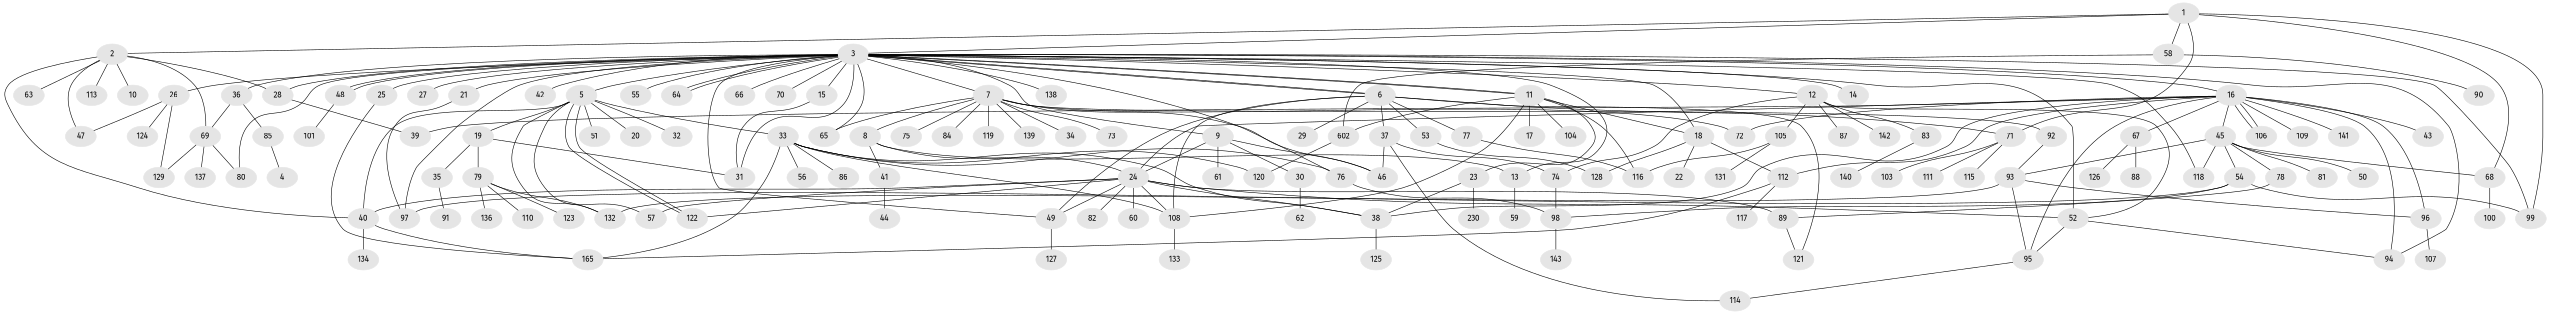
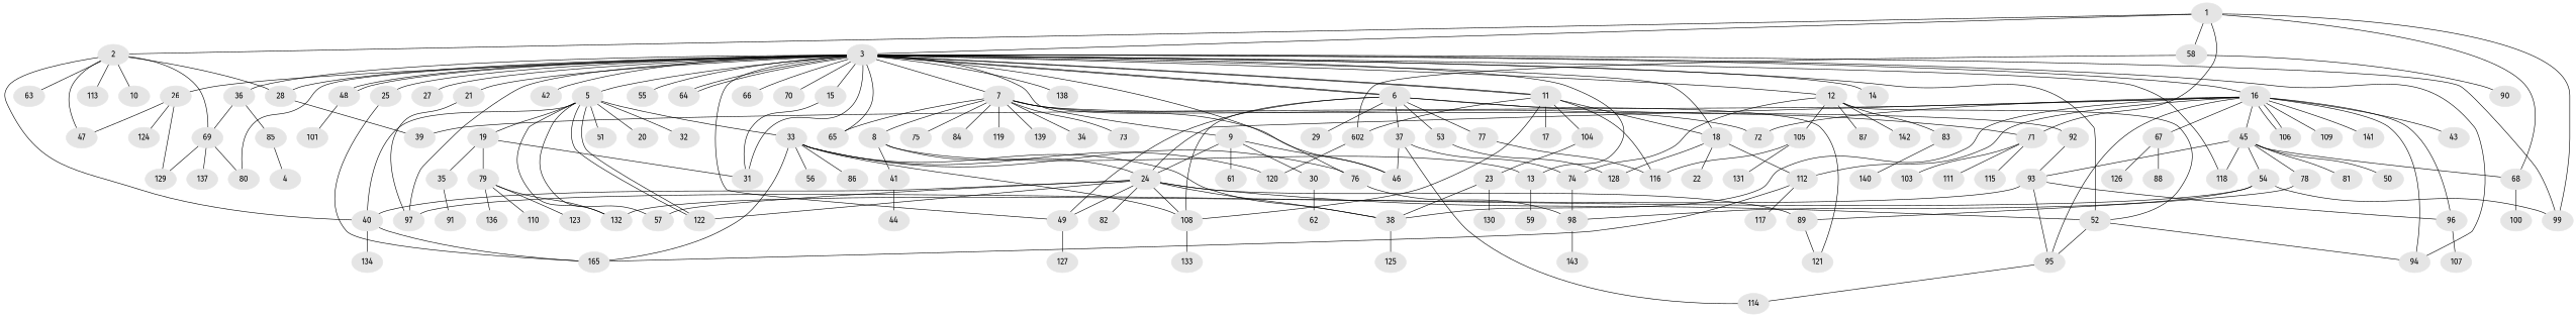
  graph {
    fontname="Fira Sans"
    node [color=gray90 fontname="Fira Sans" style=filled]
    edge [fontname="Fira Sans"]
    1
    2
    3
    58
    68
    71
    99
    10
    28
    40
    47
    63
    69
    113
    5
    6
    7
    9
    11
    12
    13
    14
    15
    16
    18
    21
    25
    26
    27
    31
    36
    42
    48
    49
    52
    55
    64
    65
    66
    70
    76
    80
    94
    97
    118
    138
    n47 [label=602]
    90
    100
    103
    111
    115
    39
    n54 [label=165]
    134
    129
    137
    19
    20
    32
    33
    51
    57
    122
    132
    29
    37
    53
    77
    108
    121
    8
    34
    46
    72
    73
    75
    84
    92
    119
    139
    24
    30
    61
    17
    23
    104
    116
    74
    83
    87
    105
    142
    59
    38
    43
    45
    67
    95
    96
    106
    109
    112
    141
    22
    128
    124
    85
    101
    127
    98
    89
    35
    79
    56
    86
    120
    114
    133
    41
    93
-   60
    82
    44
    62
-   130 [label=230]
+   130
    140
    131
    125
    50
    54
    78
    81
    88
    126
    107
    117
    91
    110
    123
    136
    4
    143
    1 -- 2
    1 -- 3
    1 -- 58
    1 -- 68
    1 -- 71
    1 -- 99
    2 -- 10
    2 -- 28
    2 -- 40
    2 -- 47
    2 -- 63
    2 -- 69
    2 -- 113
    3 -- 99
    3 -- 28
    3 -- 5
    3 -- 6
    3 -- 6
    3 -- 7
    3 -- 9
    3 -- 11
    3 -- 11
    3 -- 12
    3 -- 13
    3 -- 14
    3 -- 15
    3 -- 16
    3 -- 18
    3 -- 21
    3 -- 25
    3 -- 26
    3 -- 27
    3 -- 31
    3 -- 36
    3 -- 42
    3 -- 48
    3 -- 48
    3 -- 49
    3 -- 52
    3 -- 55
    3 -- 64
    3 -- 64
    3 -- 65
    3 -- 66
    3 -- 70
    3 -- 76
    3 -- 80
    3 -- 94
    3 -- 97
    3 -- 118
    3 -- 138
    58 -- n47
    58 -- 90
    68 -- 100
    71 -- 103
    71 -- 111
    71 -- 115
    28 -- 39
    40 -- n54
    40 -- 134
    69 -- 80
    69 -- 129
    69 -- 137
    5 -- 40
    5 -- 19
    5 -- 20
    5 -- 32
    5 -- 33
    5 -- 51
    5 -- 57
    5 -- 122
    5 -- 122
    5 -- 132
    6 -- 71
    6 -- 49
    6 -- 29
    6 -- 37
    6 -- 53
    6 -- 77
    6 -- 108
    6 -- 121
    7 -- 65
    7 -- 8
    7 -- 34
    7 -- 46
    7 -- 72
    7 -- 73
    7 -- 75
    7 -- 84
    7 -- 92
    7 -- 119
    7 -- 139
    9 -- 46
    9 -- 24
    9 -- 30
    9 -- 61
    11 -- 18
    11 -- n47
    11 -- 108
    11 -- 17
-   11 -- 23
+   104 -- 23
    11 -- 104
    11 -- 116
    12 -- 52
    12 -- 74
    12 -- 83
    12 -- 87
    12 -- 105
    12 -- 142
    13 -- 59
    15 -- 31
    16 -- 94
    16 -- 39
    16 -- 72
    16 -- 24
    16 -- 38
    16 -- 43
    16 -- 45
    16 -- 67
    16 -- 95
    16 -- 96
    16 -- 106
    16 -- 106
    16 -- 109
    16 -- 112
    16 -- 141
    18 -- 112
    18 -- 22
    18 -- 128
    21 -- 97
    25 -- n54
    26 -- 47
    26 -- 129
    26 -- 124
    36 -- 69
    36 -- 85
    48 -- 101
    49 -- 127
    52 -- 94
    52 -- 95
    76 -- 98
    n47 -- 120
    19 -- 31
    19 -- 35
    19 -- 79
    33 -- 76
    33 -- n54
    33 -- 108
    33 -- 38
    33 -- 56
    33 -- 86
    33 -- 120
    37 -- 46
    37 -- 74
    37 -- 114
    53 -- 128
    77 -- 116
    108 -- 133
    8 -- 13
    8 -- 24
    8 -- 41
    92 -- 93
    24 -- 40
    24 -- 49
    24 -- 52
    24 -- 57
    24 -- 122
    24 -- 108
    24 -- 38
    24 -- 89
-   24 -- 60
    24 -- 82
    30 -- 62
    23 -- 38
    23 -- 130
    74 -- 98
    83 -- 140
    105 -- 116
    105 -- 131
    38 -- 125
    45 -- 68
    45 -- 118
    45 -- 93
    45 -- 50
    45 -- 54
    45 -- 78
    45 -- 81
    67 -- 88
    67 -- 126
    95 -- 114
    96 -- 107
    112 -- n54
    112 -- 117
    85 -- 4
    98 -- 143
    89 -- 121
    35 -- 91
    79 -- 132
    79 -- 110
    79 -- 123
    79 -- 136
    41 -- 44
    93 -- 132
    93 -- 95
    93 -- 96
    54 -- 99
    54 -- 97
    54 -- 98
    78 -- 89
  }
